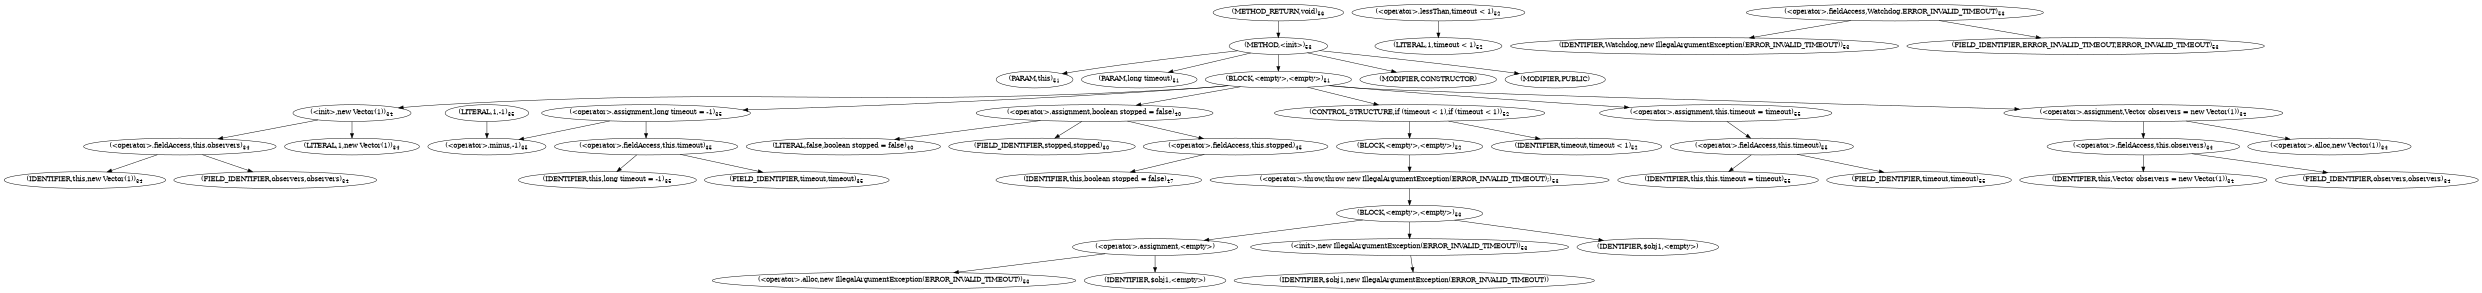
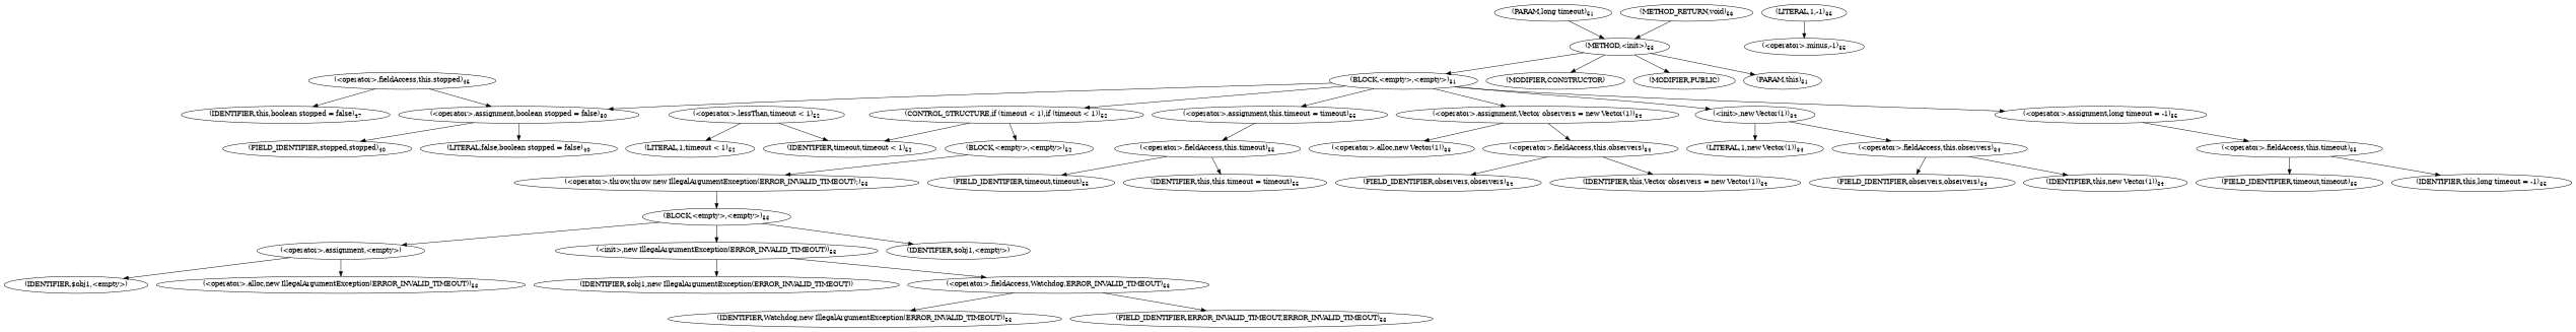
  digraph {
    n1 [label=<(METHOD,&lt;init&gt;)<SUB>53</SUB>>]
    n2 [label=<(PARAM,this)<SUB>51</SUB>>]
    n3 [label=<(PARAM,long timeout)<SUB>51</SUB>>]
    n4 [label=<(BLOCK,&lt;empty&gt;,&lt;empty&gt;)<SUB>51</SUB>>]
    n5 [label=<(MODIFIER,CONSTRUCTOR)>]
    n6 [label=<(MODIFIER,PUBLIC)>]
    n7 [label=<(&lt;operator&gt;.assignment,Vector observers = new Vector(1))<SUB>34</SUB>>]
    n8 [label=<(&lt;init&gt;,new Vector(1))<SUB>34</SUB>>]
    n9 [label=<(&lt;operator&gt;.assignment,long timeout = -1)<SUB>35</SUB>>]
-   n10 [label=<(&lt;operator&gt;.assignment,boolean stopped = false)<SUB>40</SUB>>]
+   n10 [label=<(&lt;operator&gt;.assignment,boolean stopped = false)<SUB>80</SUB>>]
    n11 [label=<(CONTROL_STRUCTURE,if (timeout &lt; 1),if (timeout &lt; 1))<SUB>52</SUB>>]
    n12 [label=<(&lt;operator&gt;.assignment,this.timeout = timeout)<SUB>55</SUB>>]
    n13 [label=<(METHOD_RETURN,void)<SUB>56</SUB>>]
    n14 [label=<(&lt;operator&gt;.fieldAccess,this.observers)<SUB>34</SUB>>]
-   n15 [label=<(&lt;operator&gt;.alloc,new Vector(1))<SUB>34</SUB>>]
+   n15 [label=<(&lt;operator&gt;.alloc,new Vector(1))<SUB>33</SUB>>]
    n16 [label=<(&lt;operator&gt;.fieldAccess,this.observers)<SUB>34</SUB>>]
    n17 [label=<(LITERAL,1,new Vector(1))<SUB>34</SUB>>]
    n18 [label=<(&lt;operator&gt;.fieldAccess,this.timeout)<SUB>35</SUB>>]
    n19 [label=<(&lt;operator&gt;.minus,-1)<SUB>35</SUB>>]
    n20 [label=<(&lt;operator&gt;.fieldAccess,this.stopped)<SUB>45</SUB>>]
    n21 [label=<(LITERAL,false,boolean stopped = false)<SUB>40</SUB>>]
-   n22 [label=<(FIELD_IDENTIFIER,stopped,stopped)<SUB>30</SUB>>]
+   n22 [label=<(FIELD_IDENTIFIER,stopped,stopped)<SUB>40</SUB>>]
    n23 [label=<(BLOCK,&lt;empty&gt;,&lt;empty&gt;)<SUB>52</SUB>>]
    n24 [label=<(IDENTIFIER,timeout,timeout &lt; 1)<SUB>52</SUB>>]
    n25 [label=<(&lt;operator&gt;.fieldAccess,this.timeout)<SUB>55</SUB>>]
    n26 [label=<(IDENTIFIER,this,Vector observers = new Vector(1))<SUB>34</SUB>>]
    n27 [label=<(FIELD_IDENTIFIER,observers,observers)<SUB>34</SUB>>]
    n28 [label=<(IDENTIFIER,this,new Vector(1))<SUB>34</SUB>>]
    n29 [label=<(FIELD_IDENTIFIER,observers,observers)<SUB>34</SUB>>]
    n30 [label=<(IDENTIFIER,this,long timeout = -1)<SUB>35</SUB>>]
    n31 [label=<(FIELD_IDENTIFIER,timeout,timeout)<SUB>35</SUB>>]
    n32 [label=<(LITERAL,1,-1)<SUB>35</SUB>>]
    n33 [label=<(IDENTIFIER,this,boolean stopped = false)<SUB>47</SUB>>]
    n34 [label=<(&lt;operator&gt;.lessThan,timeout &lt; 1)<SUB>52</SUB>>]
    n35 [label=<(LITERAL,1,timeout &lt; 1)<SUB>52</SUB>>]
    n36 [label=<(&lt;operator&gt;.throw,throw new IllegalArgumentException(ERROR_INVALID_TIMEOUT);)<SUB>53</SUB>>]
    n37 [label=<(BLOCK,&lt;empty&gt;,&lt;empty&gt;)<SUB>53</SUB>>]
    n38 [label=<(&lt;operator&gt;.assignment,&lt;empty&gt;)>]
    n39 [label=<(&lt;init&gt;,new IllegalArgumentException(ERROR_INVALID_TIMEOUT))<SUB>53</SUB>>]
    n40 [label=<(IDENTIFIER,$obj1,&lt;empty&gt;)>]
    n41 [label=<(IDENTIFIER,$obj1,&lt;empty&gt;)>]
    n42 [label=<(&lt;operator&gt;.alloc,new IllegalArgumentException(ERROR_INVALID_TIMEOUT))<SUB>53</SUB>>]
    n43 [label=<(IDENTIFIER,$obj1,new IllegalArgumentException(ERROR_INVALID_TIMEOUT))>]
    n44 [label=<(&lt;operator&gt;.fieldAccess,Watchdog.ERROR_INVALID_TIMEOUT)<SUB>53</SUB>>]
    n45 [label=<(IDENTIFIER,Watchdog,new IllegalArgumentException(ERROR_INVALID_TIMEOUT))<SUB>53</SUB>>]
    n46 [label=<(FIELD_IDENTIFIER,ERROR_INVALID_TIMEOUT,ERROR_INVALID_TIMEOUT)<SUB>53</SUB>>]
    n47 [label=<(IDENTIFIER,this,this.timeout = timeout)<SUB>55</SUB>>]
    n48 [label=<(FIELD_IDENTIFIER,timeout,timeout)<SUB>55</SUB>>]
    n1 -> n2
-   n1 -> n3
+   n3 -> n1
    n1 -> n4
    n1 -> n5
    n1 -> n6
    n4 -> n7
    n4 -> n8
    n4 -> n9
    n4 -> n10
    n4 -> n11
    n4 -> n12
    n7 -> n14
    n7 -> n15
    n8 -> n16
    n8 -> n17
    n9 -> n18
-   n9 -> n19
-   n10 -> n20
+   n20 -> n10
    n10 -> n21
    n10 -> n22
    n11 -> n23
    n11 -> n24
    n12 -> n25
    n13 -> n1
    n14 -> n26
    n14 -> n27
    n16 -> n28
    n16 -> n29
    n18 -> n30
    n18 -> n31
    n20 -> n33
    n23 -> n36
    n25 -> n47
    n25 -> n48
    n32 -> n19
+   n34 -> n24
    n34 -> n35
    n36 -> n37
    n37 -> n38
    n37 -> n39
    n37 -> n40
    n38 -> n41
    n38 -> n42
    n39 -> n43
+   n39 -> n44
    n44 -> n45
    n44 -> n46
  }
